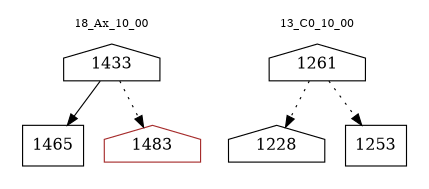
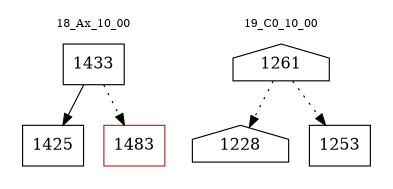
  digraph {
    fontname="DejaVu Serif"
    node [color=black fontname="DejaVu Serif" shape=box]
    edge [color=black fontname="DejaVu Serif" style=dotted]
-   n1 [label=1433 shape=house]
-   n2 [label=1465]
-   n3 [color=brown label=1483 shape=house]
+   n1 [label=1433]
+   n2 [label=1425]
+   n3 [color=brown label=1483]
    n4 [label=1261 shape=house]
    n5 [label=1228 shape=house]
    n6 [label=1253]
    subgraph cluster_1 {
      color=white
      fontsize=10
      label="18_Ax_10_00"
      n1
      n2
      n3
    }
    subgraph cluster_2 {
      color=white
      fontsize=10
-     label="13_C0_10_00"
+     label="19_C0_10_00"
      n4
      n5
      n6
    }
    n1 -> n2 [style=solid]
    n1 -> n3
    n4 -> n5
    n4 -> n6
  }
